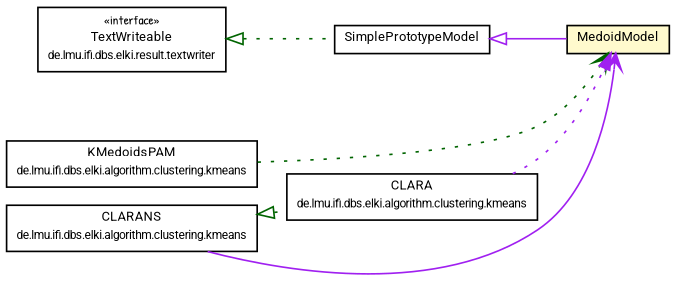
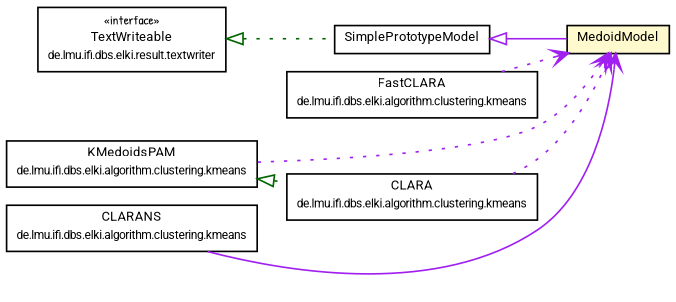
  digraph {
    fontname="Patrick Hand"
    nodesep=0.15
    rankdir=LR
    ranksep=0.25
    node [fontcolor=black fontname="Patrick Hand" fontsize=8 margin=0 shape=plaintext]
    edge [color=purple fontname="Patrick Hand" fontsize=7 labelfontname=Roboto labelfontsize=7 style=dotted weight=1 arrowhead=open]
    n1 [height=0 label=<<table title="de.lmu.ifi.dbs.elki.data.model.MedoidModel" border="0" cellborder="1" cellspacing="0" cellpadding="2" bgcolor="lemonChiffon" href="MedoidModel.html" target="_parent"> 		<tr><td><table border="0" cellspacing="0" cellpadding="1"> 		<tr><td align="center" balign="center"> <font face="Roboto">MedoidModel</font> </td></tr> 		</table></td></tr> 		</table>> width=0]
    n2 [height=0 label=<<table title="de.lmu.ifi.dbs.elki.data.model.SimplePrototypeModel" border="0" cellborder="1" cellspacing="0" cellpadding="2" href="SimplePrototypeModel.html" target="_parent"> 		<tr><td><table border="0" cellspacing="0" cellpadding="1"> 		<tr><td align="center" balign="center"> <font face="Roboto">SimplePrototypeModel</font> </td></tr> 		</table></td></tr> 		</table>> width=0]
+   n3 [height=0 label=<<table title="de.lmu.ifi.dbs.elki.algorithm.clustering.kmeans.FastCLARA" border="0" cellborder="1" cellspacing="0" cellpadding="2" href="../../algorithm/clustering/kmeans/FastCLARA.html" target="_parent"> 		<tr><td><table border="0" cellspacing="0" cellpadding="1"> 		<tr><td align="center" balign="center"> <font face="Roboto">FastCLARA</font> </td></tr> 		<tr><td align="center" balign="center"> <font face="Roboto" point-size="7.0">de.lmu.ifi.dbs.elki.algorithm.clustering.kmeans</font> </td></tr> 		</table></td></tr> 		</table>> width=0]
    n4 [height=0 label=<<table title="de.lmu.ifi.dbs.elki.algorithm.clustering.kmeans.KMedoidsPAM" border="0" cellborder="1" cellspacing="0" cellpadding="2" href="../../algorithm/clustering/kmeans/KMedoidsPAM.html" target="_parent"> 		<tr><td><table border="0" cellspacing="0" cellpadding="1"> 		<tr><td align="center" balign="center"> <font face="Roboto">KMedoidsPAM</font> </td></tr> 		<tr><td align="center" balign="center"> <font face="Roboto" point-size="7.0">de.lmu.ifi.dbs.elki.algorithm.clustering.kmeans</font> </td></tr> 		</table></td></tr> 		</table>> width=0]
    n5 [height=0 label=<<table title="de.lmu.ifi.dbs.elki.algorithm.clustering.kmeans.CLARA" border="0" cellborder="1" cellspacing="0" cellpadding="2" href="../../algorithm/clustering/kmeans/CLARA.html" target="_parent"> 		<tr><td><table border="0" cellspacing="0" cellpadding="1"> 		<tr><td align="center" balign="center"> <font face="Roboto">CLARA</font> </td></tr> 		<tr><td align="center" balign="center"> <font face="Roboto" point-size="7.0">de.lmu.ifi.dbs.elki.algorithm.clustering.kmeans</font> </td></tr> 		</table></td></tr> 		</table>> width=0]
    n6 [height=0 label=<<table title="de.lmu.ifi.dbs.elki.algorithm.clustering.kmeans.CLARANS" border="0" cellborder="1" cellspacing="0" cellpadding="2" href="../../algorithm/clustering/kmeans/CLARANS.html" target="_parent"> 		<tr><td><table border="0" cellspacing="0" cellpadding="1"> 		<tr><td align="center" balign="center"> <font face="Roboto">CLARANS</font> </td></tr> 		<tr><td align="center" balign="center"> <font face="Roboto" point-size="7.0">de.lmu.ifi.dbs.elki.algorithm.clustering.kmeans</font> </td></tr> 		</table></td></tr> 		</table>> width=0]
    n7 [height=0 label=<<table title="de.lmu.ifi.dbs.elki.result.textwriter.TextWriteable" border="0" cellborder="1" cellspacing="0" cellpadding="2" href="../../result/textwriter/TextWriteable.html" target="_parent"> 		<tr><td><table border="0" cellspacing="0" cellpadding="1"> 		<tr><td align="center" balign="center"> &#171;interface&#187; </td></tr> 		<tr><td align="center" balign="center"> <font face="Roboto">TextWriteable</font> </td></tr> 		<tr><td align="center" balign="center"> <font face="Roboto" point-size="7.0">de.lmu.ifi.dbs.elki.result.textwriter</font> </td></tr> 		</table></td></tr> 		</table>> width=0]
    n2 -> n1 [arrowtail=empty dir=back style=solid weight=10 arrowhead=""]
-   n4 -> n1 [color=darkgreen]
-   n6 -> n5 [arrowtail=empty color=darkgreen dir=back weight=10 arrowhead=""]
-   n5 -> n1 [arrowhead=normal]
+   n3 -> n1
+   n4 -> n1
+   n4 -> n5 [arrowtail=empty color=darkgreen dir=back weight=10 arrowhead=""]
+   n5 -> n1
    n6 -> n1 [style=solid]
    n7 -> n2 [arrowtail=empty color=darkgreen dir=back weight=9 arrowhead=""]
  }
